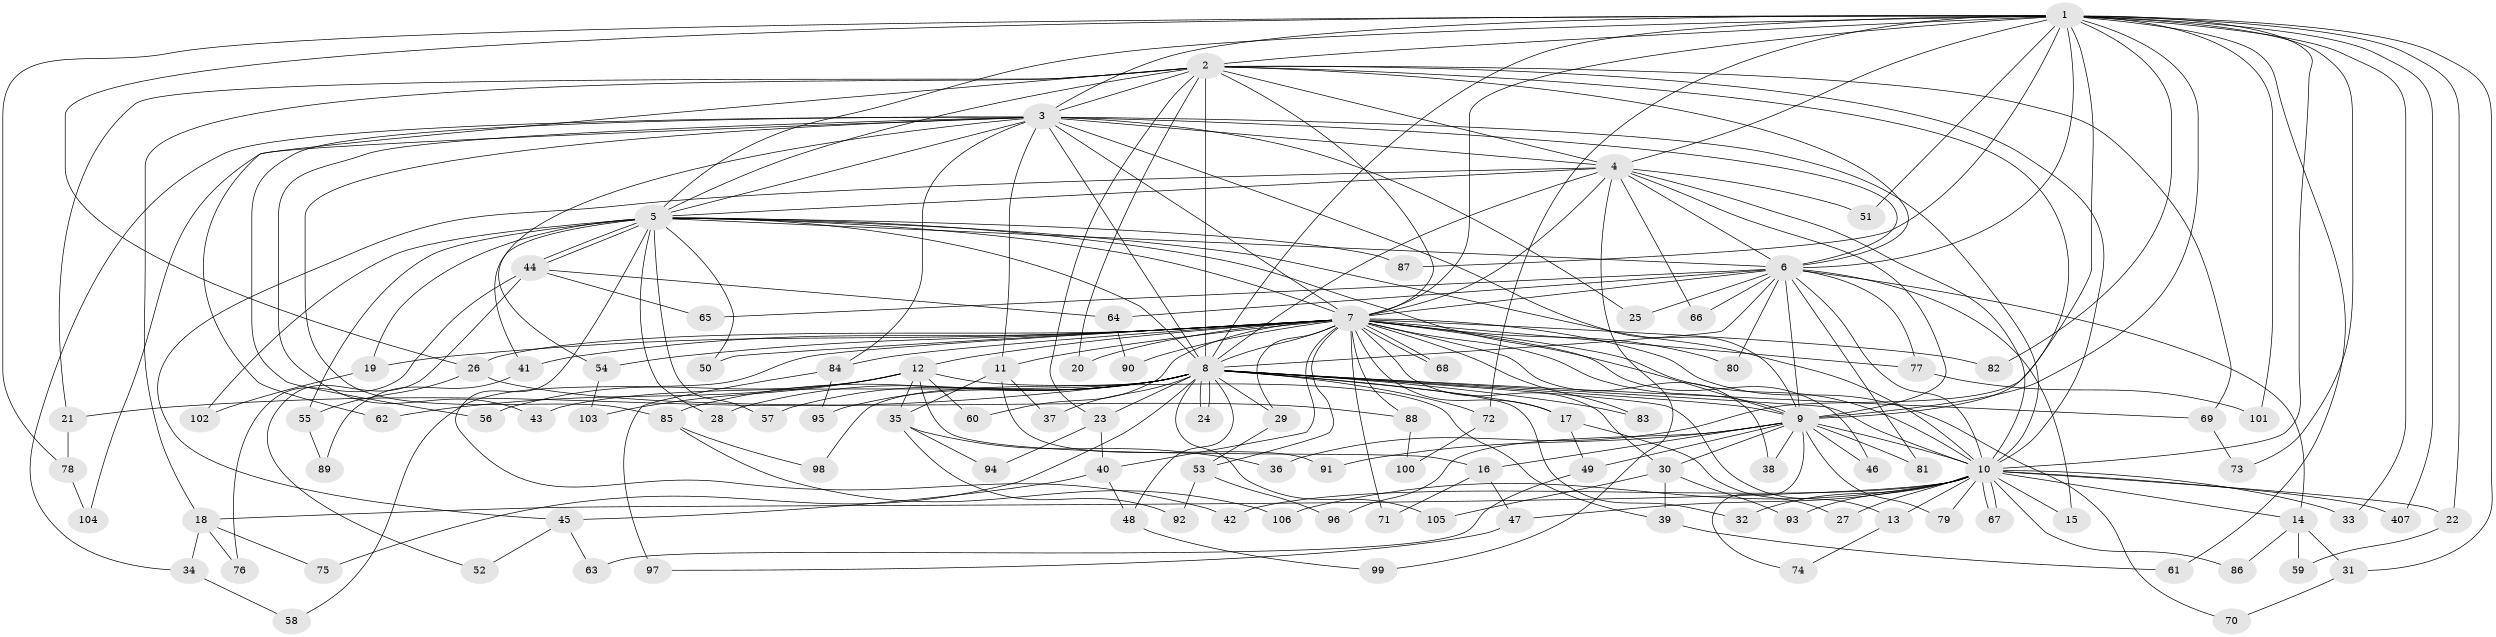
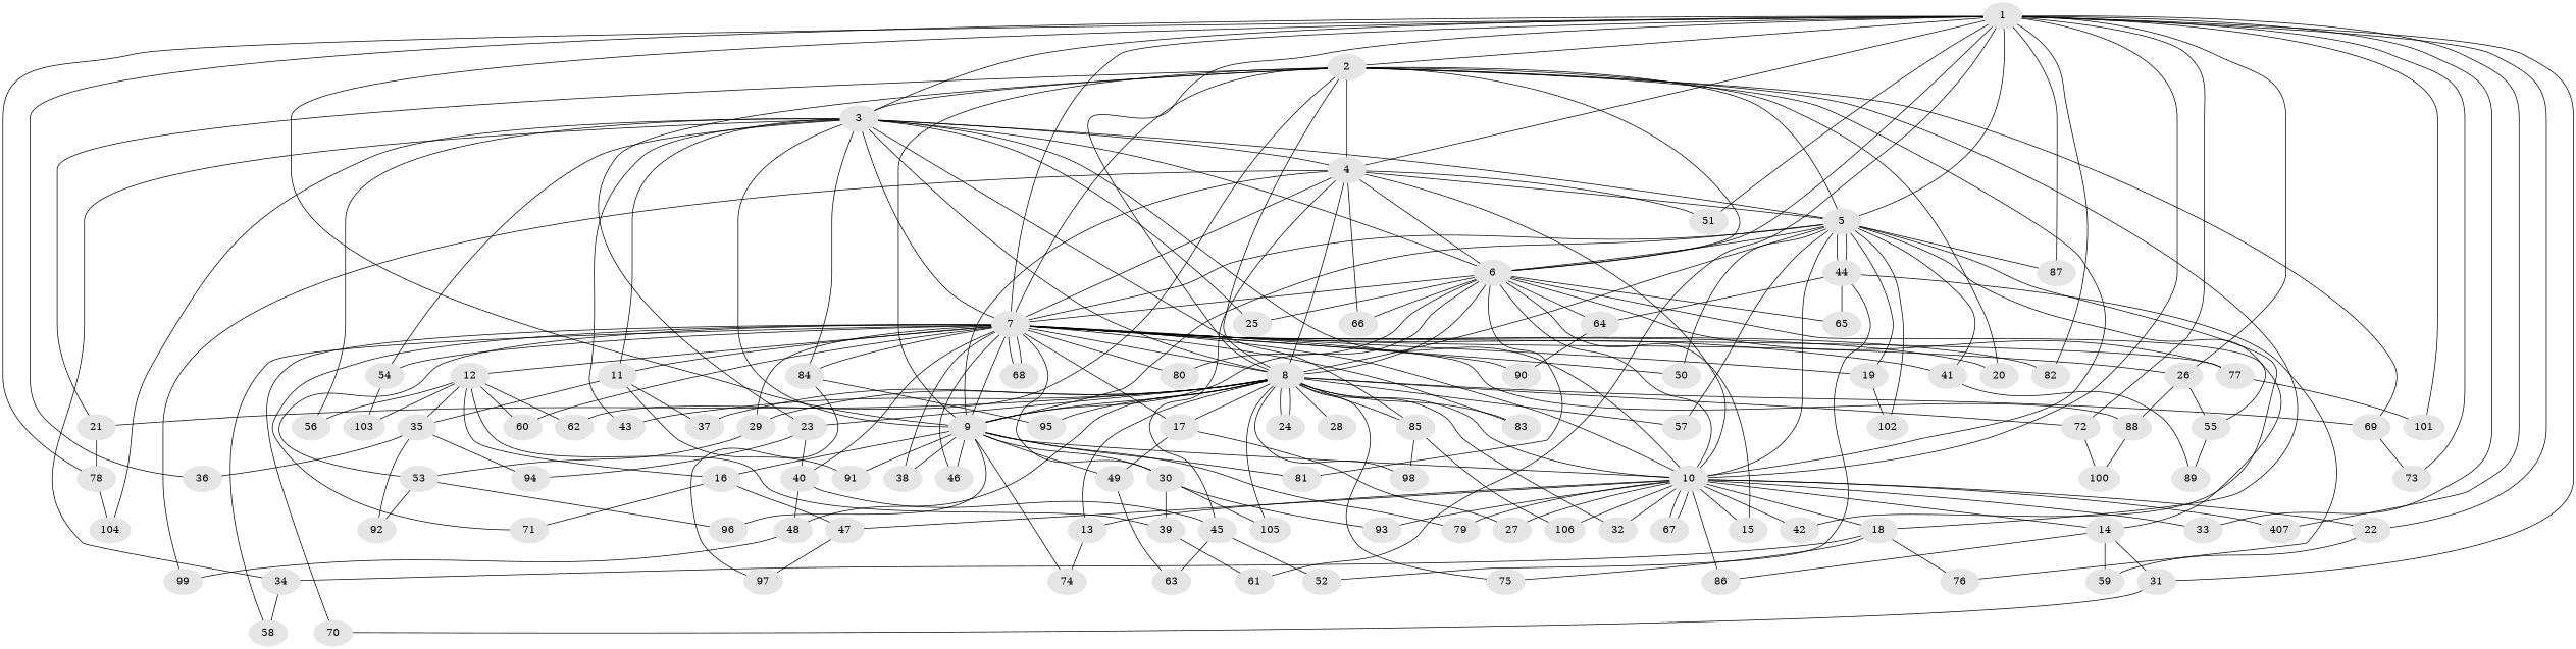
  graph {
    node [color=gray90 style=filled]
    1
    2
    3
    4
    5
    6
    7
    8
    9
    10
    22
    26
    31
    33
    36
    51
    61
    72
    73
    78
    82
    87
    101
    n24 [label=407]
    18
    20
    21
    23
    62
    69
    11
    25
    34
    43
    54
    56
    84
    85
    104
    45
    66
    99
    19
    28
    41
    42
    44
    50
    55
    57
    102
    14
    15
    64
    65
    77
    80
    81
    12
    17
    29
    30
    38
    40
    46
    53
    58
    60
    68
    70
    71
    83
    88
    90
    13
    24
    32
    37
    48
    75
    95
    98
    105
    16
    49
    74
    79
    91
    96
    27
    47
    67
    86
    93
    106
    59
    100
    76
    94
    35
    103
    97
    52
    63
    89
    39
    92
    1 -- 2
    1 -- 3
    1 -- 4
    1 -- 5
    1 -- 6
    1 -- 7
    1 -- 8
    1 -- 9
    1 -- 10
    1 -- 22
    1 -- 26
    1 -- 31
    1 -- 33
    1 -- 36
    1 -- 51
    1 -- 61
    1 -- 72
    1 -- 73
    1 -- 78
    1 -- 82
    1 -- 87
    1 -- 101
    1 -- n24
    2 -- 3
    2 -- 4
    2 -- 5
    2 -- 6
    2 -- 7
    2 -- 8
    2 -- 9
    2 -- 10
    2 -- 18
    2 -- 20
    2 -- 21
    2 -- 23
    2 -- 62
    2 -- 69
    3 -- 4
    3 -- 5
    3 -- 6
    3 -- 7
    3 -- 8
    3 -- 9
    3 -- 10
    3 -- 11
    3 -- 25
    3 -- 34
    3 -- 43
    3 -- 54
    3 -- 56
    3 -- 84
    3 -- 85
    3 -- 104
    4 -- 5
    4 -- 6
    4 -- 7
    4 -- 8
    4 -- 9
    4 -- 10
    4 -- 51
    4 -- 45
    4 -- 66
    4 -- 99
    5 -- 6
    5 -- 7
    5 -- 8
    5 -- 9
    5 -- 10
    5 -- 87
    5 -- 19
-   5 -- 28
    5 -- 41
    5 -- 42
    5 -- 44
    5 -- 44
    5 -- 50
    5 -- 55
    5 -- 57
    5 -- 102
    6 -- 7
    6 -- 8
    6 -- 9
    6 -- 10
    6 -- 25
    6 -- 66
    6 -- 14
    6 -- 15
    6 -- 64
    6 -- 65
    6 -- 77
    6 -- 80
    6 -- 81
    7 -- 8
    7 -- 9
    7 -- 10
    7 -- 26
    7 -- 82
    7 -- 20
    7 -- 11
    7 -- 54
    7 -- 84
    7 -- 19
    7 -- 41
    7 -- 50
    7 -- 77
    7 -- 80
    7 -- 12
    7 -- 17
    7 -- 29
    7 -- 30
    7 -- 38
    7 -- 40
    7 -- 46
    7 -- 53
    7 -- 58
    7 -- 60
    7 -- 68
    7 -- 68
    7 -- 70
    7 -- 71
    7 -- 83
    7 -- 88
    7 -- 90
    8 -- 9
    8 -- 10
    8 -- 72
    8 -- 21
    8 -- 23
    8 -- 69
    8 -- 43
    8 -- 85
    8 -- 28
    8 -- 57
    8 -- 17
    8 -- 29
    8 -- 83
    8 -- 13
    8 -- 24
    8 -- 24
    8 -- 32
    8 -- 37
    8 -- 48
    8 -- 75
    8 -- 95
    8 -- 98
    8 -- 105
    9 -- 10
    9 -- 81
    9 -- 30
    9 -- 38
    9 -- 46
    9 -- 16
    9 -- 49
    9 -- 74
    9 -- 79
    9 -- 91
    9 -- 96
    10 -- 22
    10 -- 33
    10 -- n24
    10 -- 18
    10 -- 42
    10 -- 14
    10 -- 15
    10 -- 13
    10 -- 32
    10 -- 79
    10 -- 27
    10 -- 47
    10 -- 67
    10 -- 67
    10 -- 86
    10 -- 93
    10 -- 106
    22 -- 59
    26 -- 55
    26 -- 88
    31 -- 70
    72 -- 100
    78 -- 104
    18 -- 34
    18 -- 75
    18 -- 76
    21 -- 78
    23 -- 40
    23 -- 94
    69 -- 73
    11 -- 37
    11 -- 91
    11 -- 35
    34 -- 58
    54 -- 103
    84 -- 95
    84 -- 97
    85 -- 98
    85 -- 106
    45 -- 52
    45 -- 63
    19 -- 102
    41 -- 89
    44 -- 64
    44 -- 65
    44 -- 76
    44 -- 52
    55 -- 89
    14 -- 31
    14 -- 86
    14 -- 59
    64 -- 90
    77 -- 101
    12 -- 62
    12 -- 56
    12 -- 60
    12 -- 16
    12 -- 35
    12 -- 103
    12 -- 39
    17 -- 49
    17 -- 27
    29 -- 53
    30 -- 105
    30 -- 93
    30 -- 39
    40 -- 45
    40 -- 48
    53 -- 96
    53 -- 92
    88 -- 100
    13 -- 74
    48 -- 99
    16 -- 71
    16 -- 47
    49 -- 63
    47 -- 97
    35 -- 36
    35 -- 94
    35 -- 92
    39 -- 61
  }
